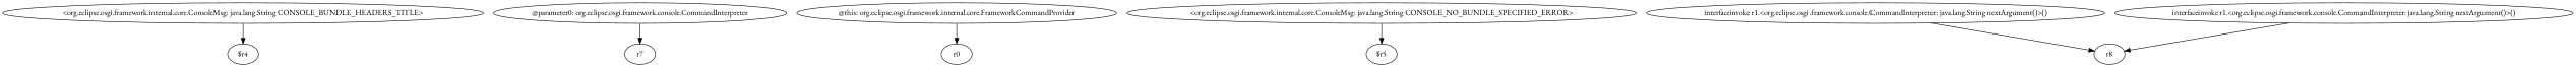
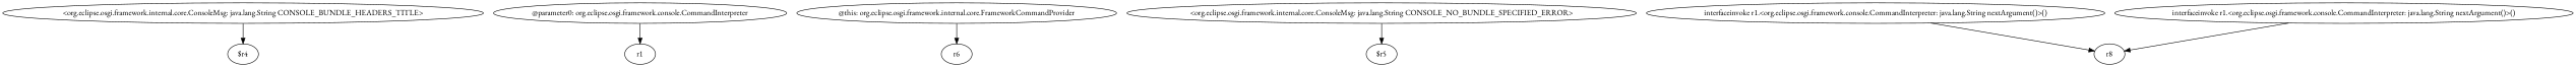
  digraph {
    fontname="EB Garamond"
    node [fontname="EB Garamond"]
    edge [fontname="EB Garamond"]
    n1 [label="<org.eclipse.osgi.framework.internal.core.ConsoleMsg: java.lang.String CONSOLE_BUNDLE_HEADERS_TITLE>"]
    n2 [label="$r4"]
    n3 [label="@parameter0: org.eclipse.osgi.framework.console.CommandInterpreter"]
-   n4 [label=r7]
+   n4 [label=r1]
    n5 [label="@this: org.eclipse.osgi.framework.internal.core.FrameworkCommandProvider"]
-   n6 [label=r0]
+   n6 [label=r6]
    n7 [label="<org.eclipse.osgi.framework.internal.core.ConsoleMsg: java.lang.String CONSOLE_NO_BUNDLE_SPECIFIED_ERROR>"]
    n8 [label="$r5"]
    n9 [label="interfaceinvoke r1.<org.eclipse.osgi.framework.console.CommandInterpreter: java.lang.String nextArgument()>()"]
    n10 [label=r8]
    n11 [label="interfaceinvoke r1.<org.eclipse.osgi.framework.console.CommandInterpreter: java.lang.String nextArgument()>()"]
    n1 -> n2
    n3 -> n4
    n5 -> n6
    n7 -> n8
    n9 -> n10
    n11 -> n10
  }
